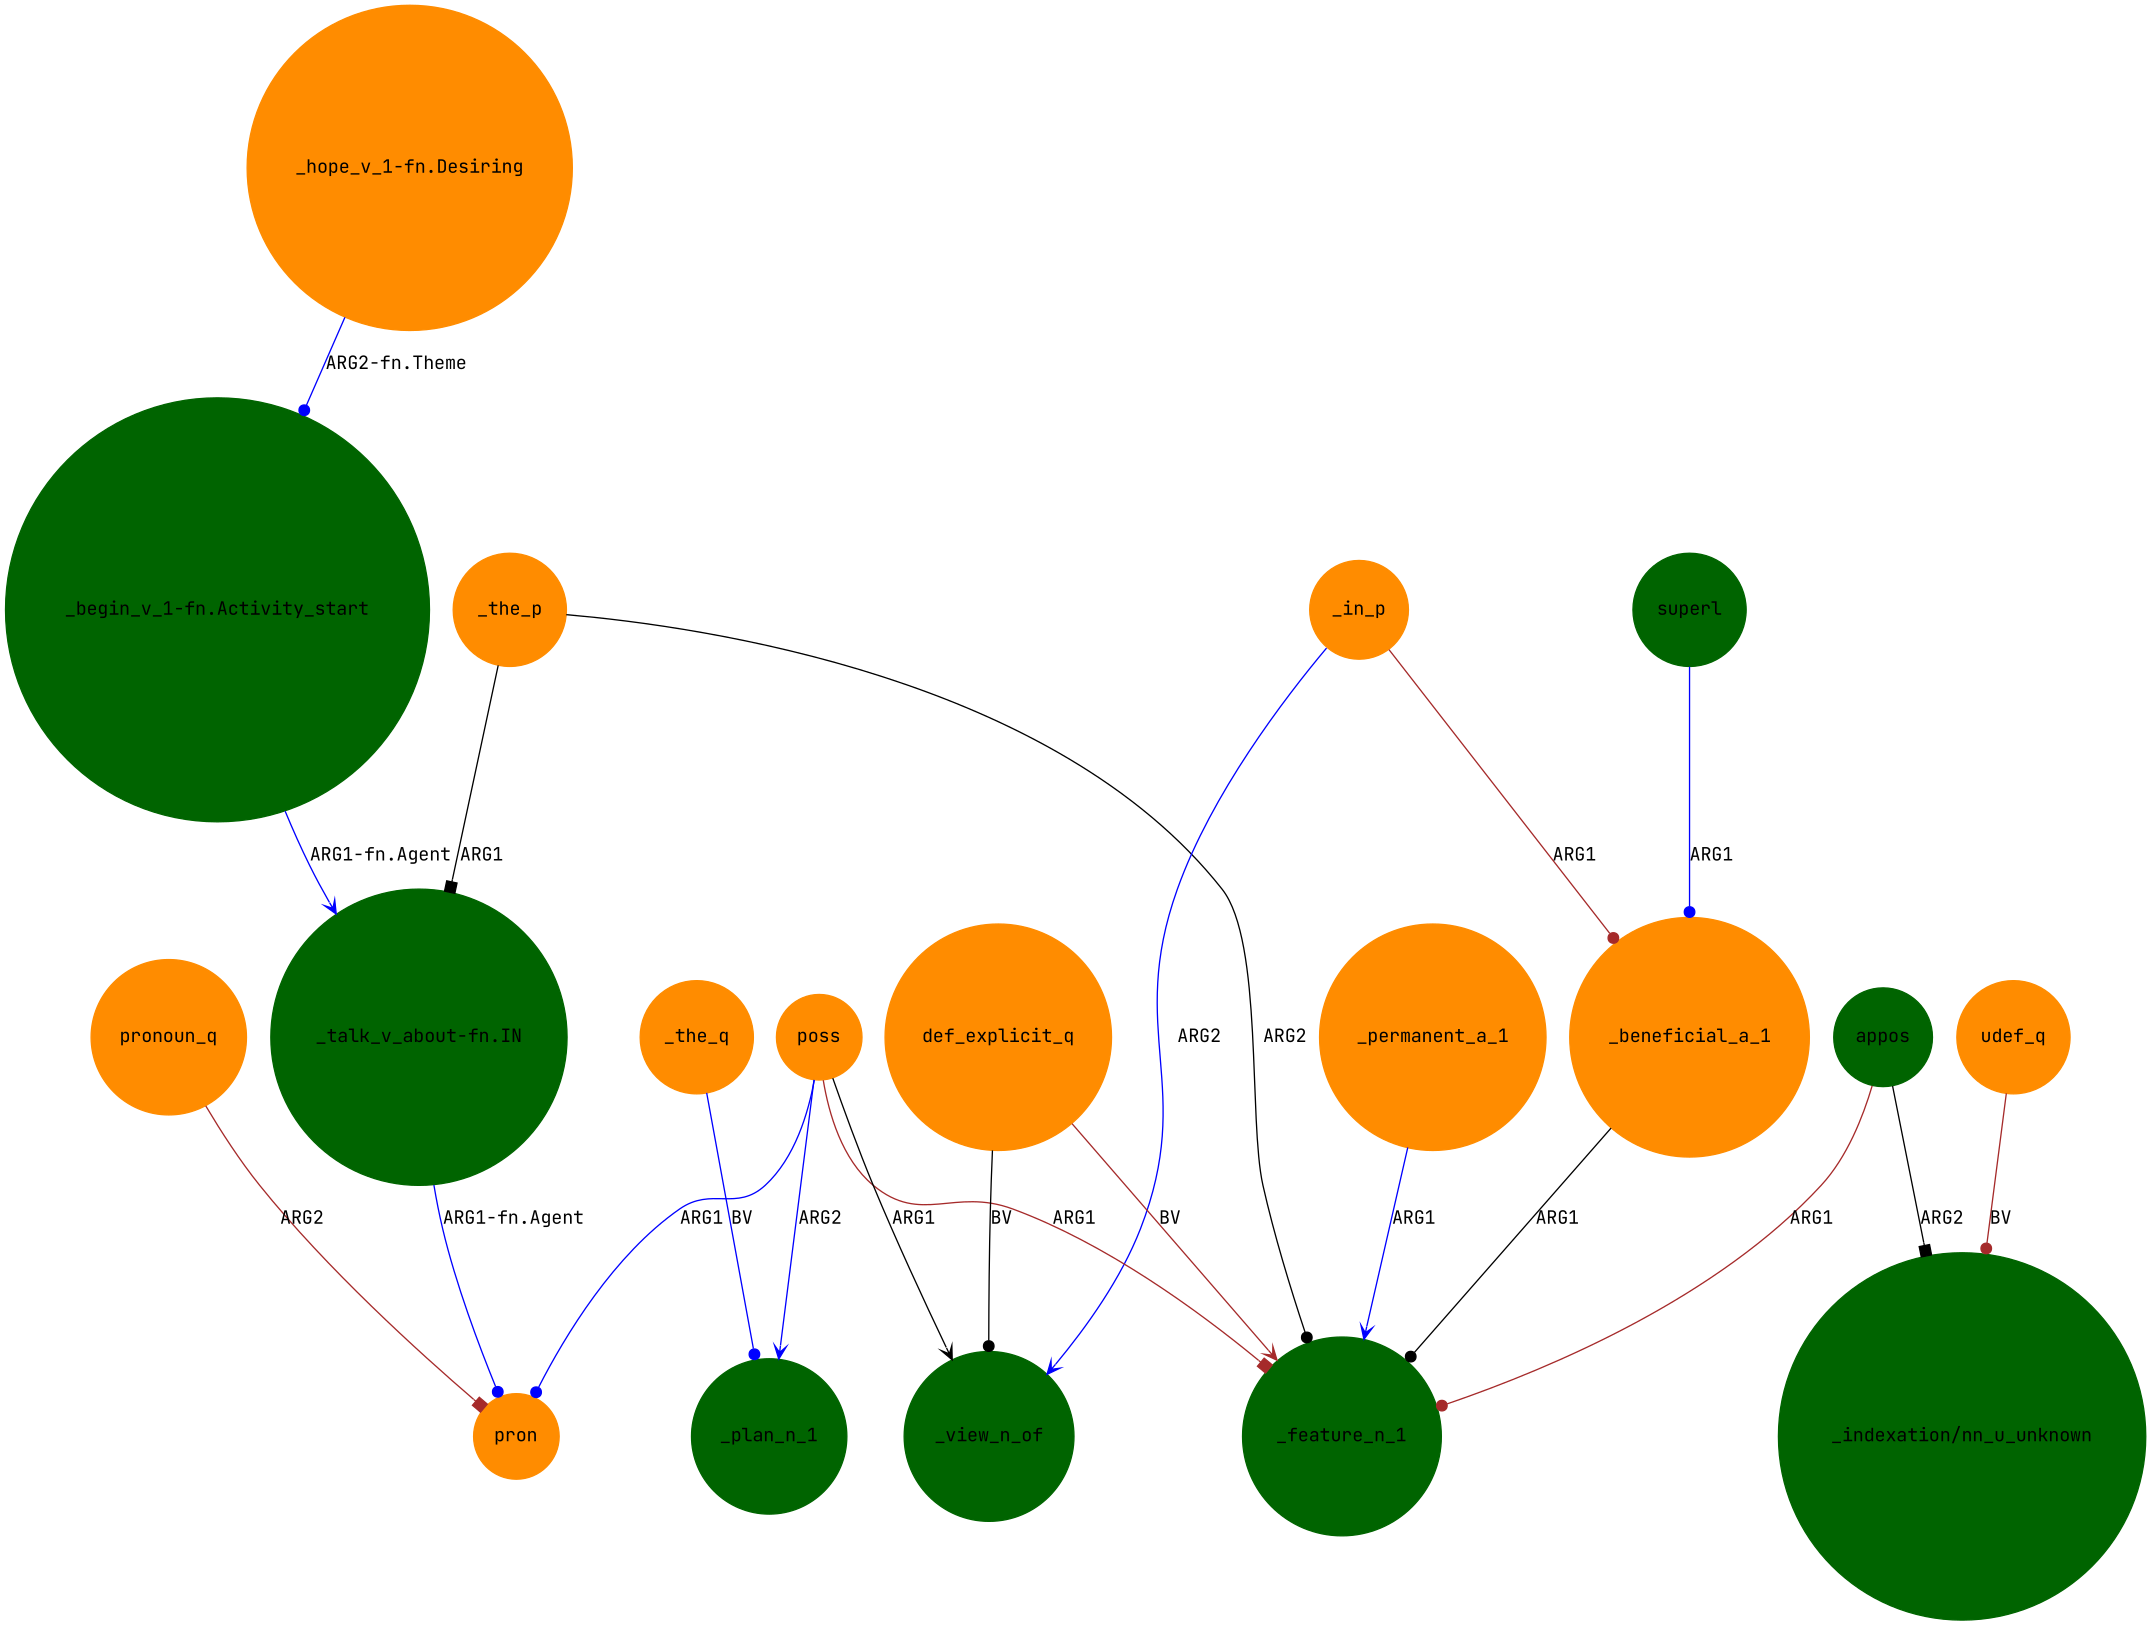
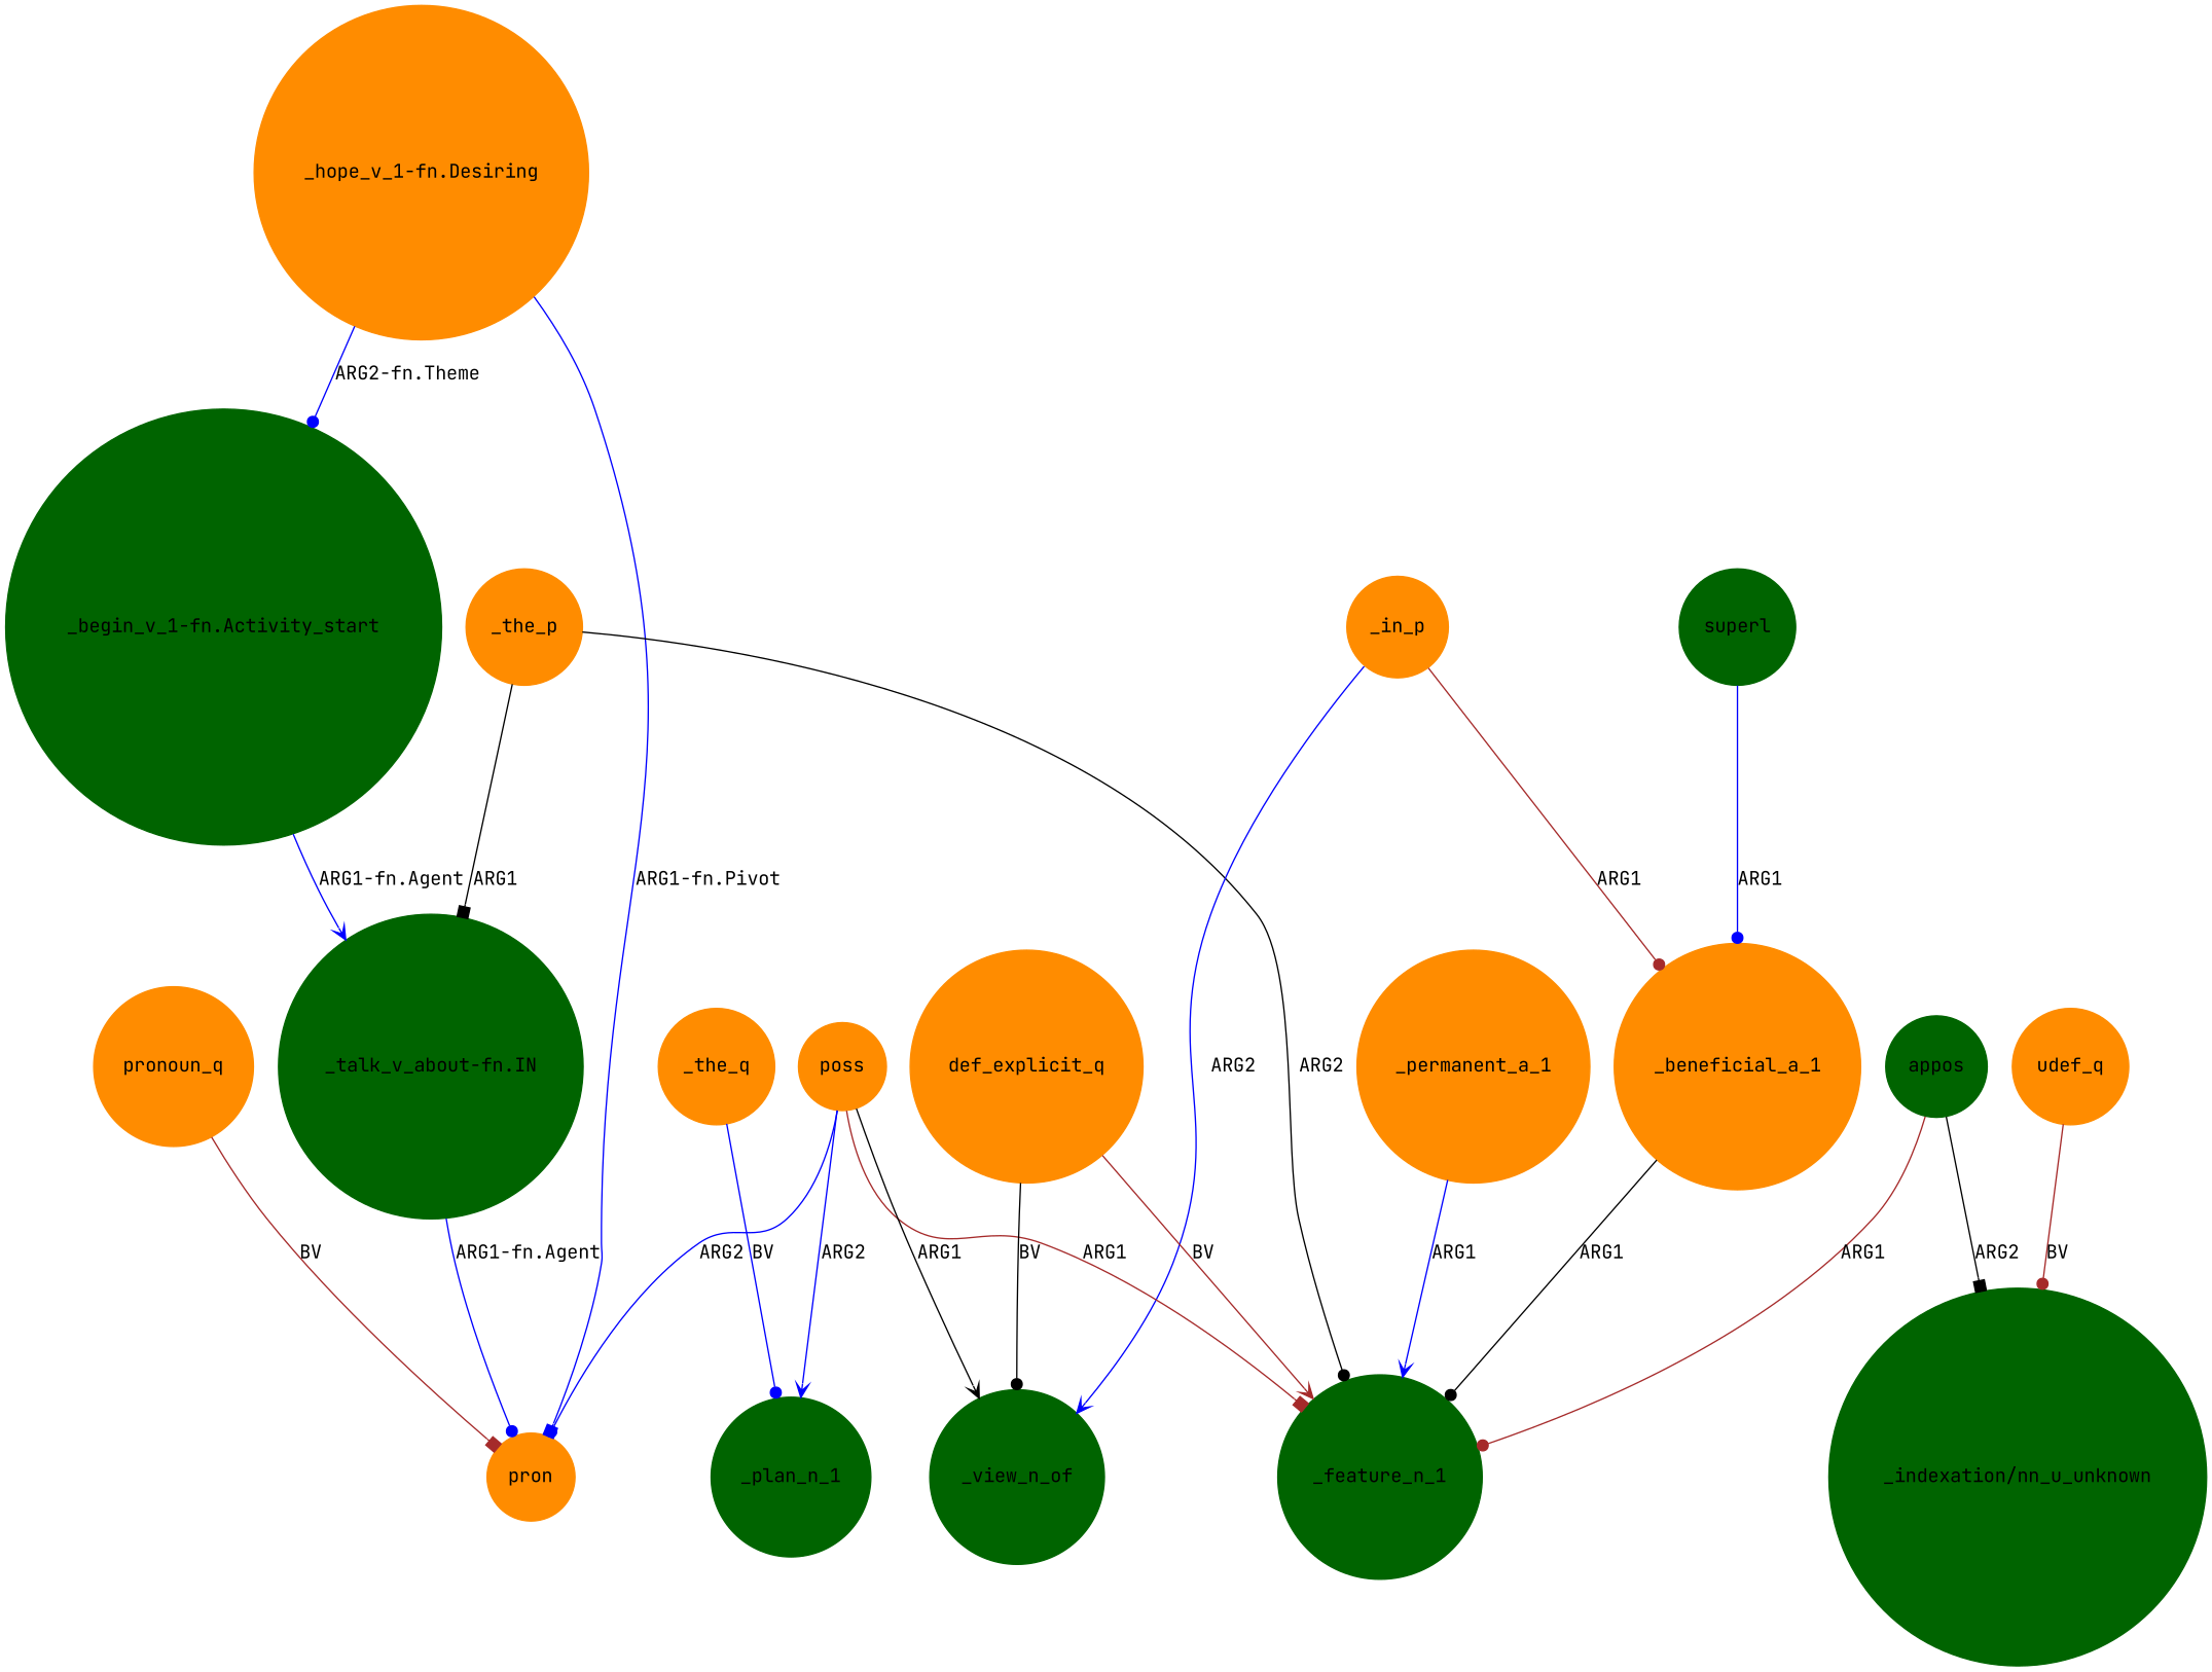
  digraph {
    fontname="JetBrains Mono"
    node [color=darkorange fontname="JetBrains Mono" shape=circle style=filled]
    edge [arrowhead=dot color=blue fontname="JetBrains Mono"]
    "_hope_v_1-fn.Desiring"
    pron
    "_begin_v_1-fn.Activity_start" [color=darkgreen]
    "_talk_v_about-fn.IN" [color=darkgreen]
    n5 [label=_the_p]
    _feature_n_1 [color=darkgreen]
    _view_n_of [color=darkgreen]
    _in_p
    _beneficial_a_1
    poss
    _plan_n_1 [color=darkgreen]
    appos [color=darkgreen]
    "_indexation/nn_u_unknown" [color=darkgreen]
    def_explicit_q
    _the_q
    superl [color=darkgreen]
    _permanent_a_1
    pronoun_q
    udef_q
+   "_hope_v_1-fn.Desiring" -> pron [arrowhead=box label="ARG1-fn.Pivot"]
    "_hope_v_1-fn.Desiring" -> "_begin_v_1-fn.Activity_start" [label="ARG2-fn.Theme"]
    "_begin_v_1-fn.Activity_start" -> "_talk_v_about-fn.IN" [arrowhead=vee label="ARG1-fn.Agent"]
    "_talk_v_about-fn.IN" -> pron [label="ARG1-fn.Agent"]
    n5 -> "_talk_v_about-fn.IN" [arrowhead=box color=black label=ARG1]
    n5 -> _feature_n_1 [color=black label=ARG2]
    _in_p -> _view_n_of [arrowhead=vee label=ARG2]
    _in_p -> _beneficial_a_1 [color=brown label=ARG1]
    _beneficial_a_1 -> _feature_n_1 [color=black label=ARG1]
-   poss -> pron [label=ARG1]
+   poss -> pron [label=ARG2]
    poss -> _feature_n_1 [arrowhead=box color=brown label=ARG1]
    poss -> _view_n_of [arrowhead=vee color=black label=ARG1]
    poss -> _plan_n_1 [arrowhead=vee label=ARG2]
    appos -> _feature_n_1 [color=brown label=ARG1]
    appos -> "_indexation/nn_u_unknown" [arrowhead=box color=black label=ARG2]
    def_explicit_q -> _feature_n_1 [arrowhead=vee color=brown label=BV]
    def_explicit_q -> _view_n_of [color=black label=BV]
    _the_q -> _plan_n_1 [label=BV]
    superl -> _beneficial_a_1 [label=ARG1]
    _permanent_a_1 -> _feature_n_1 [arrowhead=vee label=ARG1]
-   pronoun_q -> pron [arrowhead=box color=brown label=ARG2]
+   pronoun_q -> pron [arrowhead=box color=brown label=BV]
    udef_q -> "_indexation/nn_u_unknown" [color=brown label=BV]
  }
